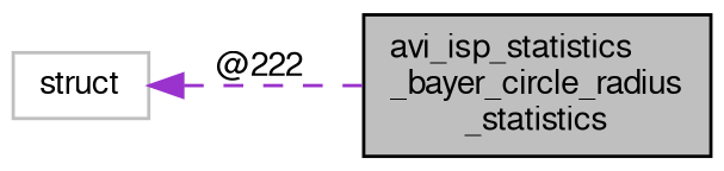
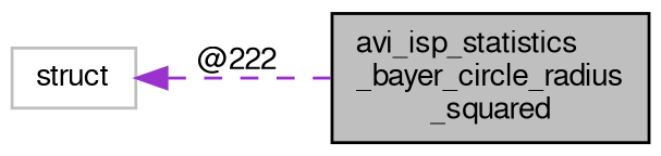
  digraph {
    rankdir=LR
    node [fontname=FreeSans fontsize=10 shape=record style=filled]
-   n1 [color=black fillcolor=grey75 fontcolor=black height=0.2 label="avi_isp_statistics\l_bayer_circle_radius\l_statistics" width=0.4]
+   n1 [color=black fillcolor=grey75 fontcolor=black height=0.2 label="avi_isp_statistics\l_bayer_circle_radius\l_squared" width=0.4]
    n2 [color=grey75 fillcolor=white height=0.2 label=struct width=0.4]
    n2 -> n1 [color=darkorchid3 dir=back fontname=FreeSans fontsize=10 label=" @222" labelfontname=FreeSans labelfontsize=10 style=dashed]
  }
